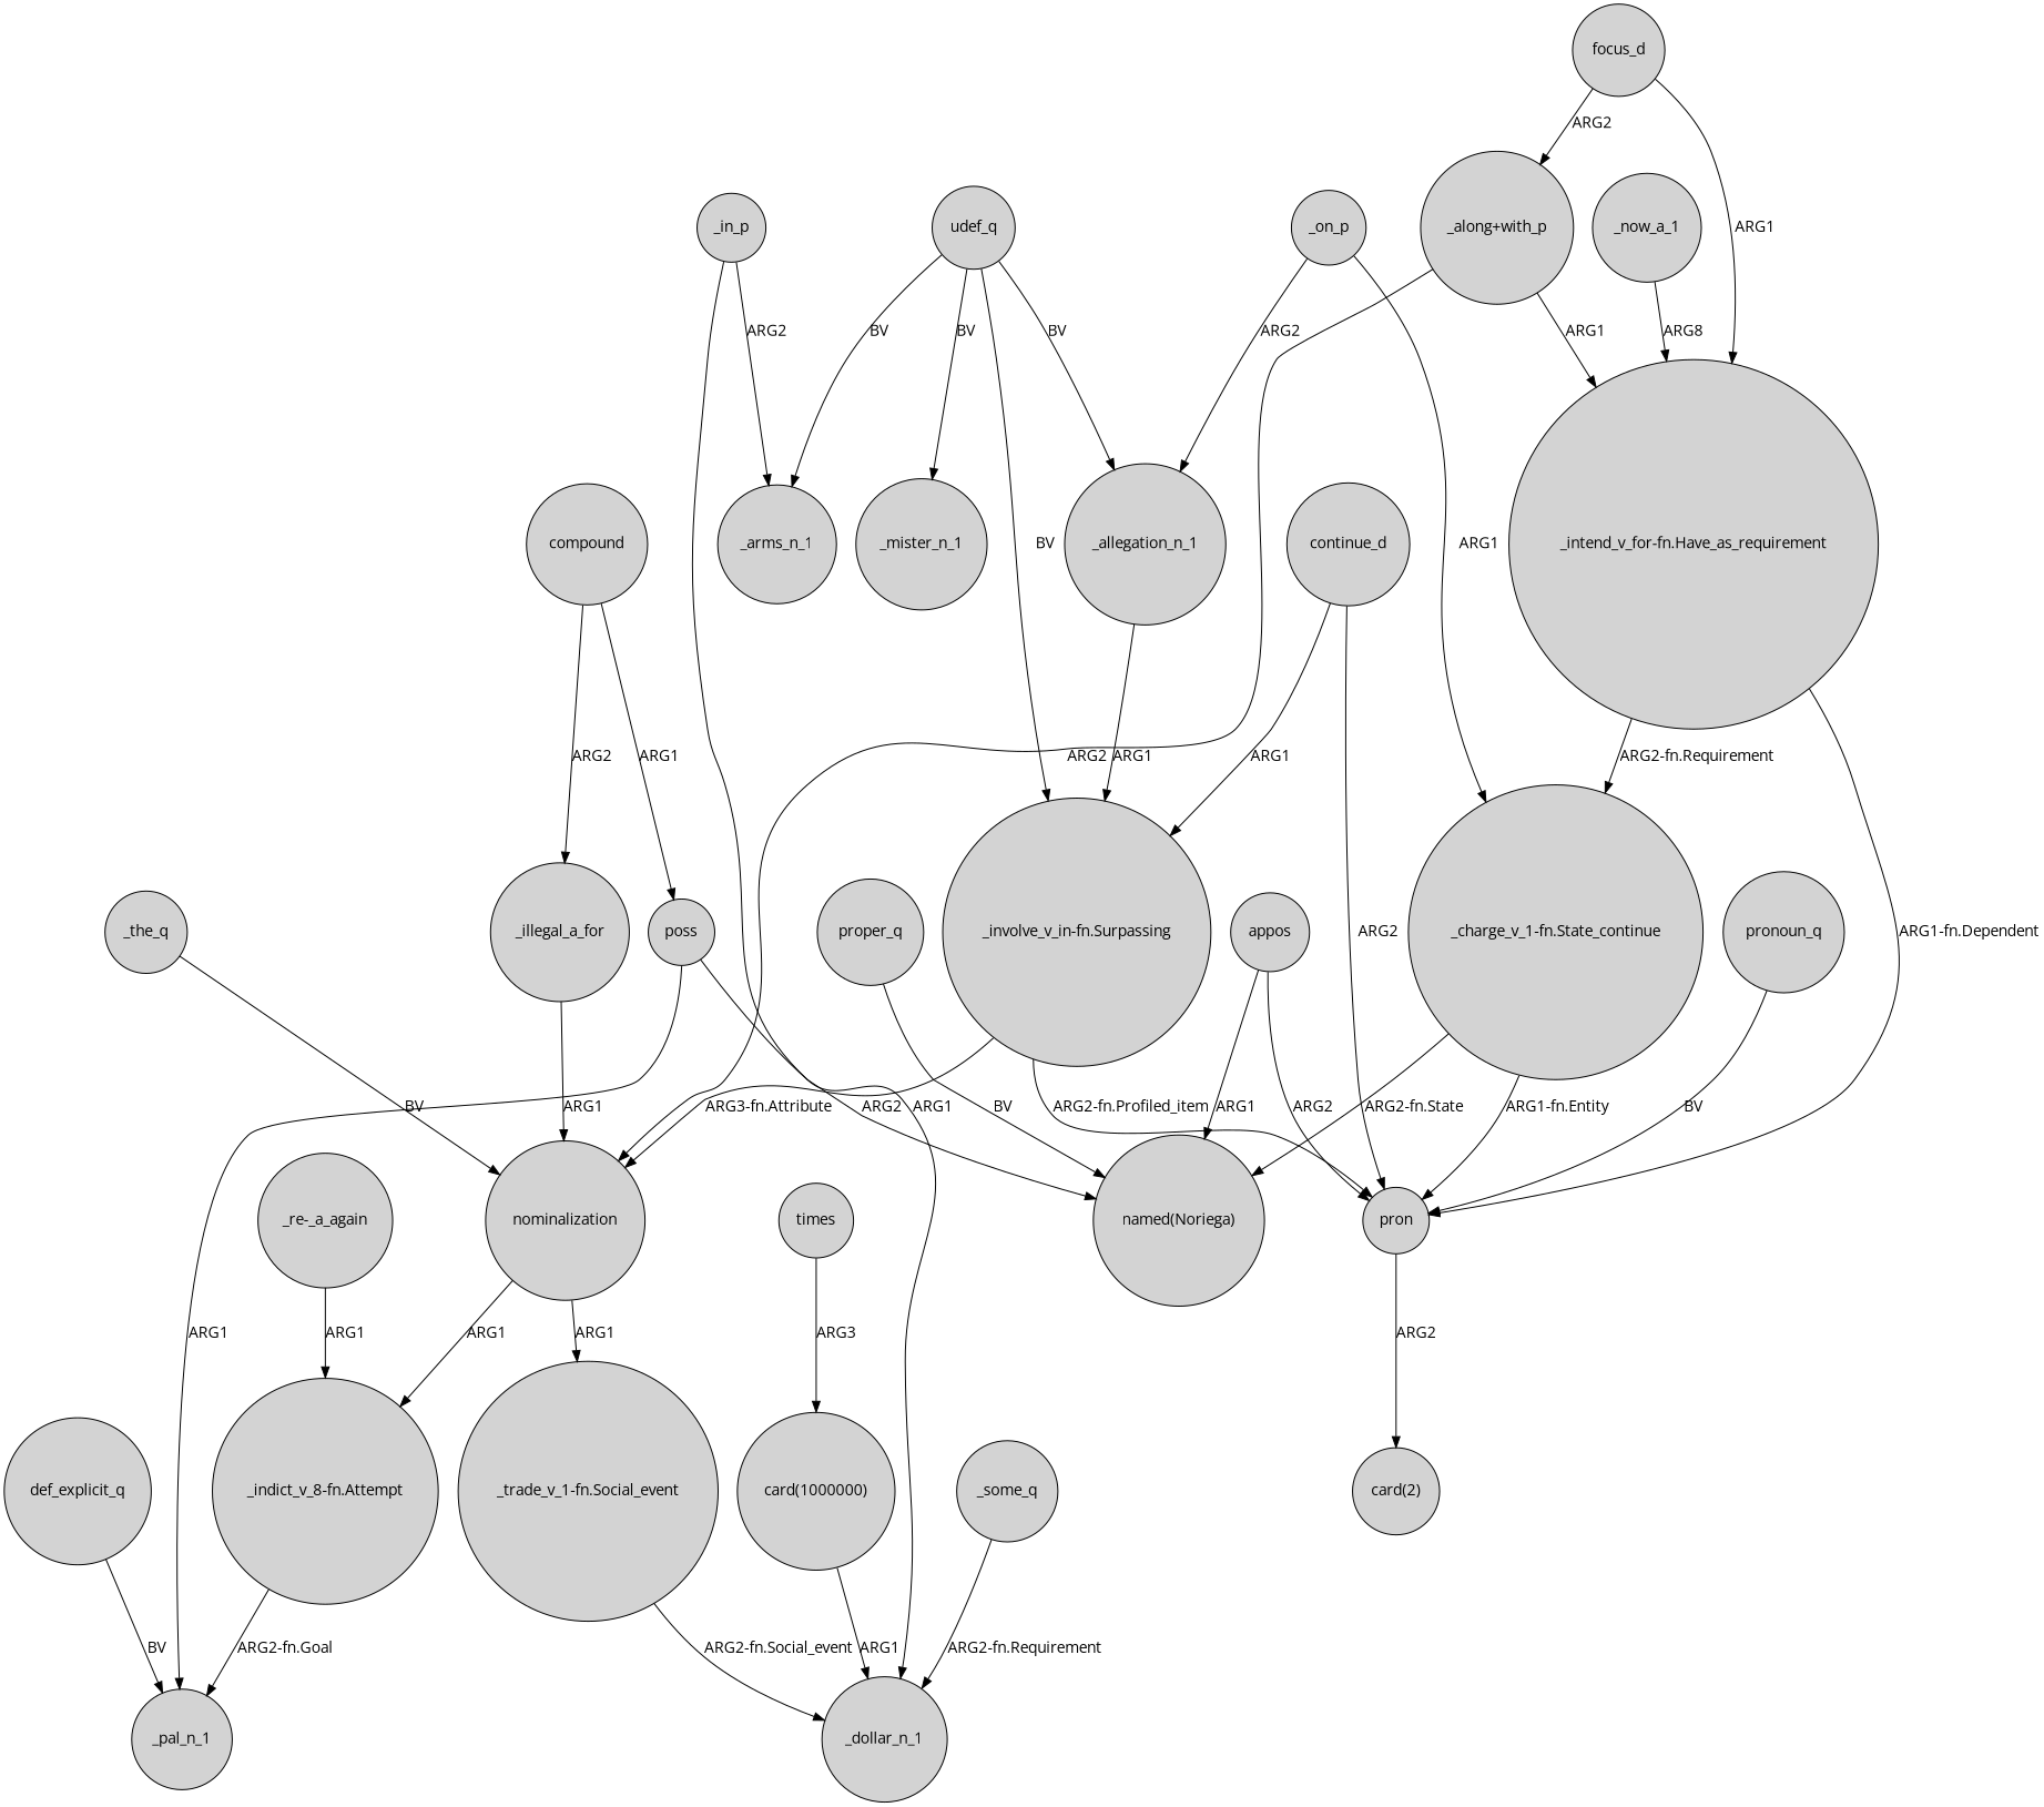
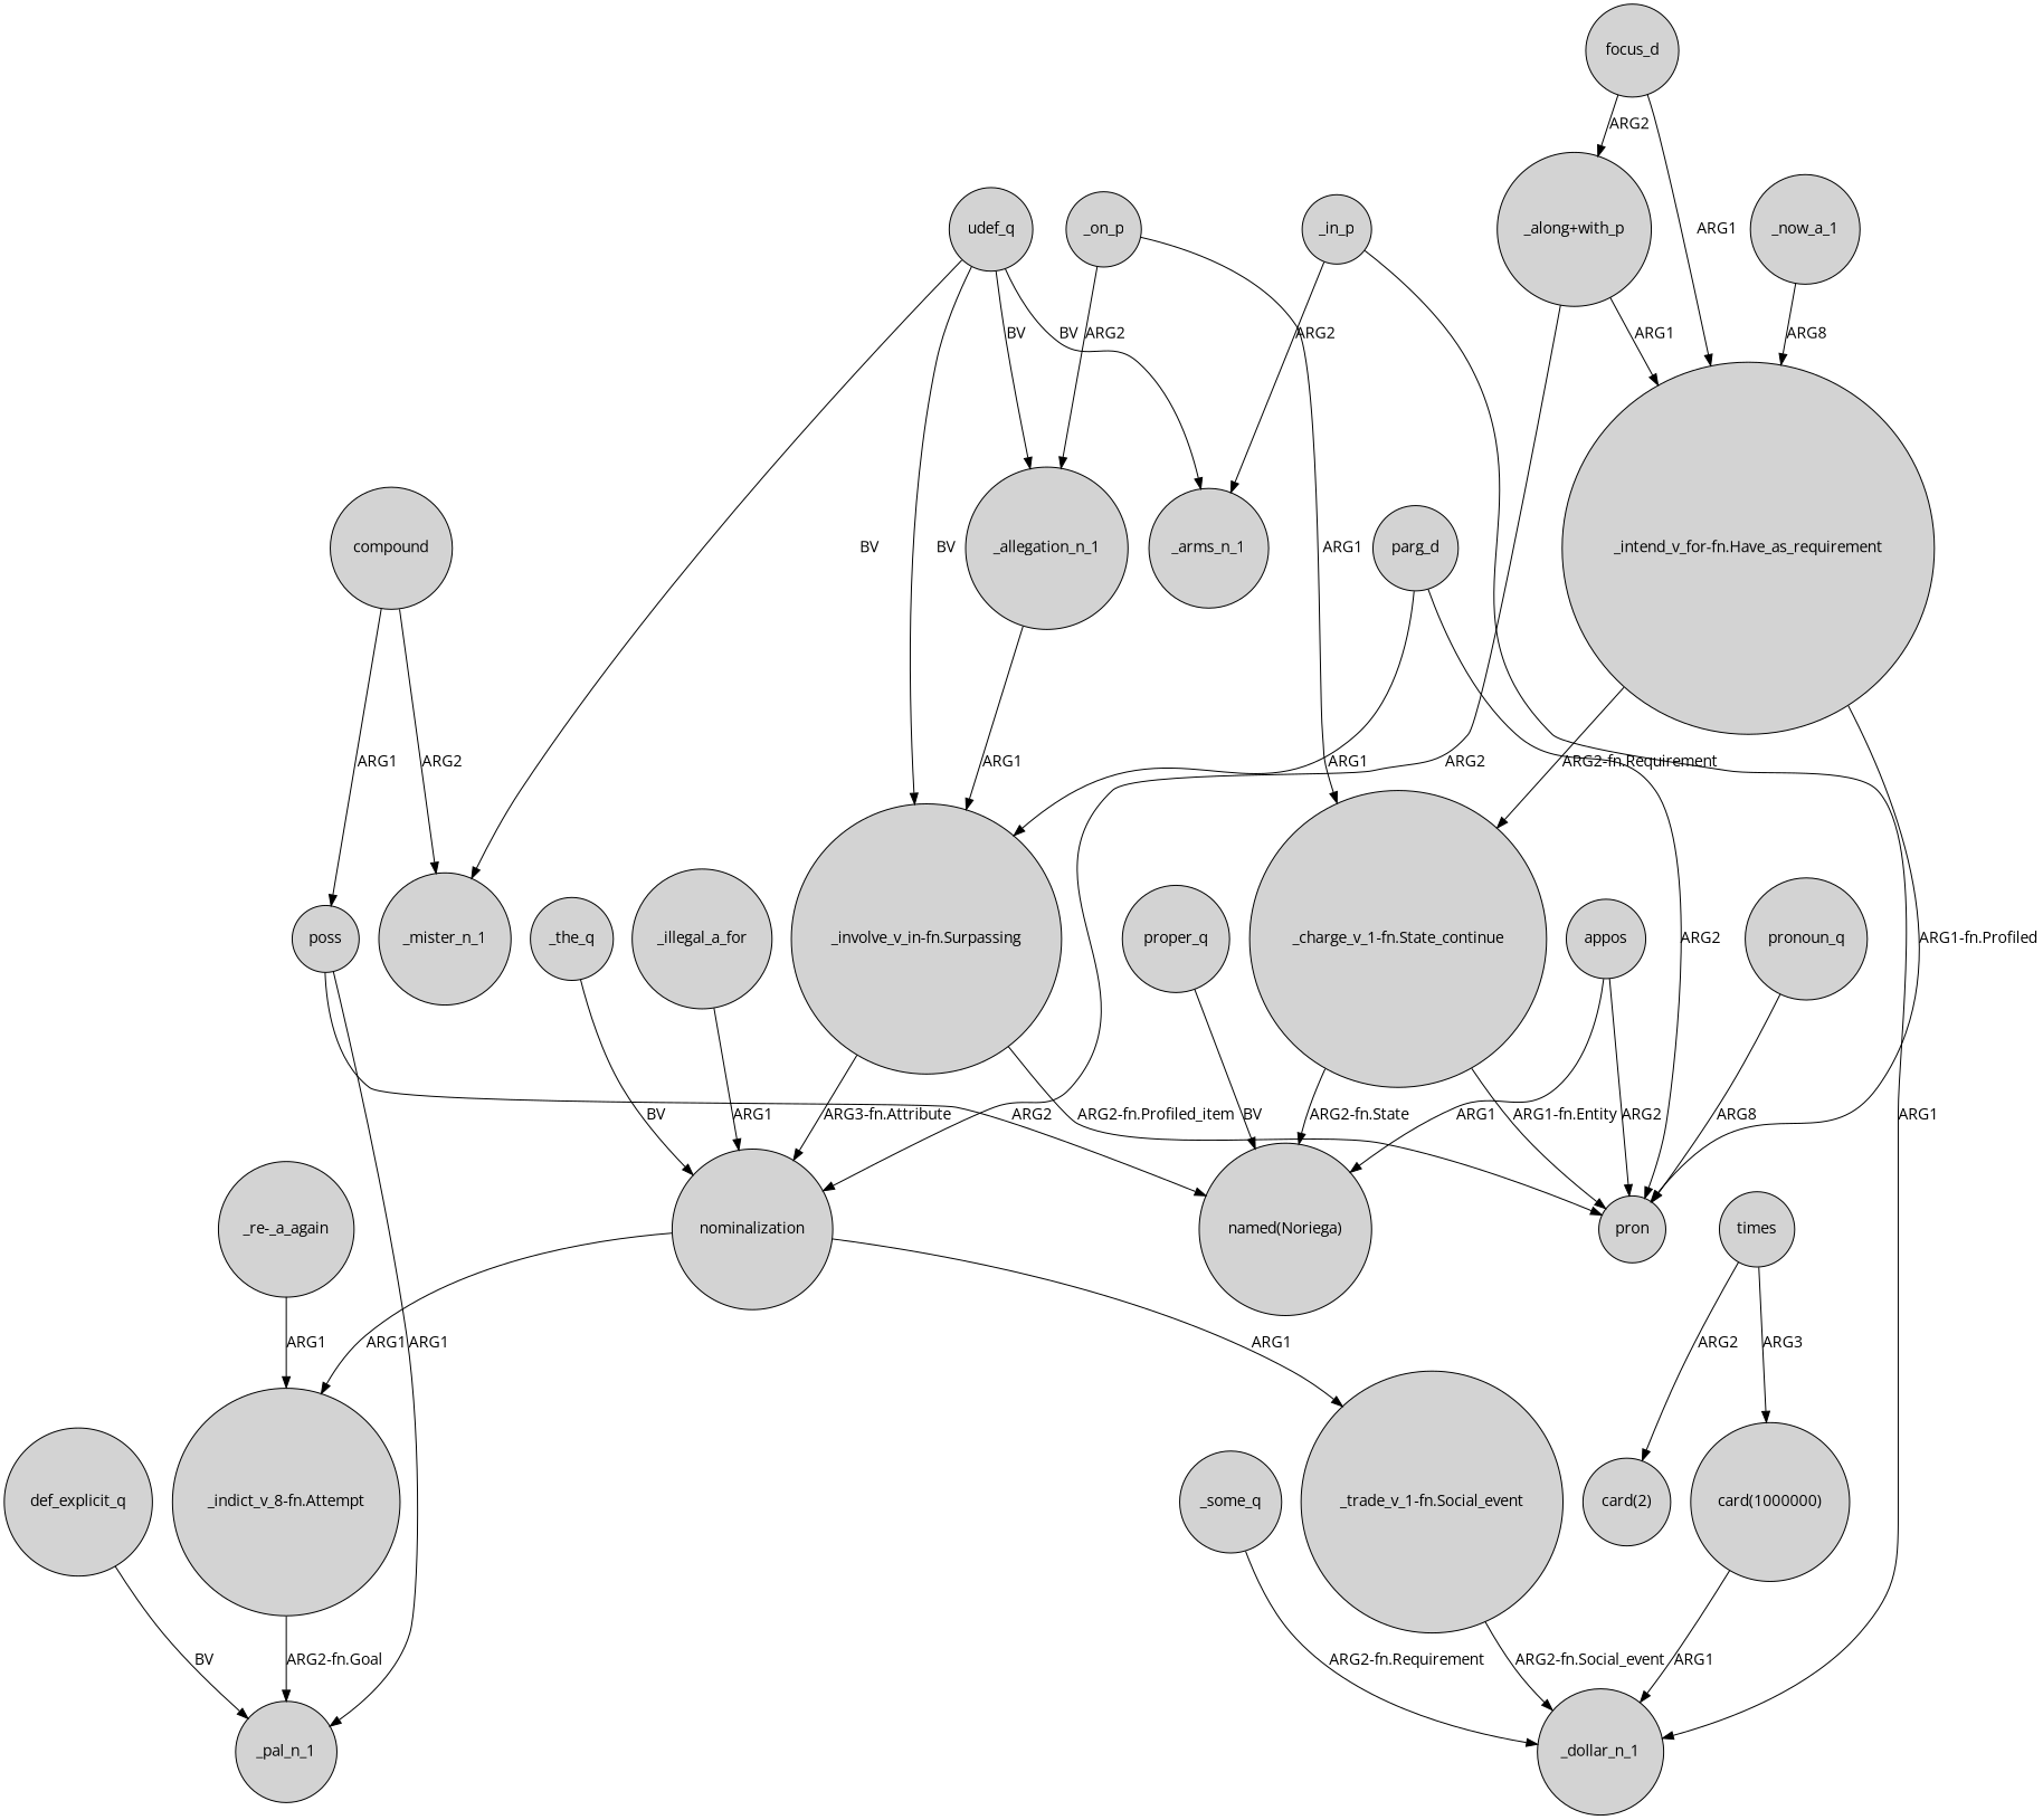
  digraph {
    fontname="Open Sans"
    node [fontname="Open Sans" shape=circle style=filled]
    edge [fontname="Open Sans"]
    _the_q
    nominalization
    n3 [label="_indict_v_8-fn.Attempt"]
    "_trade_v_1-fn.Social_event"
    _pal_n_1
    _dollar_n_1
    compound
    _mister_n_1
    poss
    _in_p
    _arms_n_1
    "_intend_v_for-fn.Have_as_requirement"
    "_charge_v_1-fn.State_continue"
    pron
    "named(Noriega)"
-   parg_d [label=continue_d]
+   parg_d
    "_involve_v_in-fn.Surpassing"
    udef_q
    _allegation_n_1
    times
    "card(1000000)"
    "card(2)"
    _illegal_a_for
    focus_d
    "_along+with_p"
    appos
    pronoun_q
    _on_p
    "_re-_a_again"
    def_explicit_q
    _now_a_1
    _some_q
    proper_q
    _the_q -> nominalization [label=BV]
    nominalization -> n3 [label=ARG1]
    nominalization -> "_trade_v_1-fn.Social_event" [label=ARG1]
    n3 -> _pal_n_1 [label="ARG2-fn.Goal"]
    "_trade_v_1-fn.Social_event" -> _dollar_n_1 [label="ARG2-fn.Social_event"]
-   compound -> _illegal_a_for [label=ARG2]
+   compound -> _mister_n_1 [label=ARG2]
    compound -> poss [label=ARG1]
    poss -> _pal_n_1 [label=ARG1]
    poss -> "named(Noriega)" [label=ARG2]
    _in_p -> _dollar_n_1 [label=ARG1]
    _in_p -> _arms_n_1 [label=ARG2]
    "_intend_v_for-fn.Have_as_requirement" -> "_charge_v_1-fn.State_continue" [label="ARG2-fn.Requirement"]
-   "_intend_v_for-fn.Have_as_requirement" -> pron [label="ARG1-fn.Dependent"]
+   "_intend_v_for-fn.Have_as_requirement" -> pron [label="ARG1-fn.Profiled"]
    "_charge_v_1-fn.State_continue" -> pron [label="ARG1-fn.Entity"]
    "_charge_v_1-fn.State_continue" -> "named(Noriega)" [label="ARG2-fn.State"]
    parg_d -> pron [label=ARG2]
    parg_d -> "_involve_v_in-fn.Surpassing" [label=ARG1]
    "_involve_v_in-fn.Surpassing" -> nominalization [label="ARG3-fn.Attribute"]
    "_involve_v_in-fn.Surpassing" -> pron [label="ARG2-fn.Profiled_item"]
    udef_q -> _mister_n_1 [label=BV]
    udef_q -> _arms_n_1 [label=BV]
    udef_q -> "_involve_v_in-fn.Surpassing" [label=BV]
    udef_q -> _allegation_n_1 [label=BV]
    _allegation_n_1 -> "_involve_v_in-fn.Surpassing" [label=ARG1]
    times -> "card(1000000)" [label=ARG3]
-   pron -> "card(2)" [label=ARG2]
+   times -> "card(2)" [label=ARG2]
    "card(1000000)" -> _dollar_n_1 [label=ARG1]
    _illegal_a_for -> nominalization [label=ARG1]
    focus_d -> "_intend_v_for-fn.Have_as_requirement" [label=ARG1]
    focus_d -> "_along+with_p" [label=ARG2]
    "_along+with_p" -> nominalization [label=ARG2]
    "_along+with_p" -> "_intend_v_for-fn.Have_as_requirement" [label=ARG1]
    appos -> pron [label=ARG2]
    appos -> "named(Noriega)" [label=ARG1]
-   pronoun_q -> pron [label=BV]
+   pronoun_q -> pron [label=ARG8]
    _on_p -> "_charge_v_1-fn.State_continue" [label=ARG1]
    _on_p -> _allegation_n_1 [label=ARG2]
    "_re-_a_again" -> n3 [label=ARG1]
    def_explicit_q -> _pal_n_1 [label=BV]
    _now_a_1 -> "_intend_v_for-fn.Have_as_requirement" [label=ARG8]
    _some_q -> _dollar_n_1 [label="ARG2-fn.Requirement"]
    proper_q -> "named(Noriega)" [label=BV]
  }
